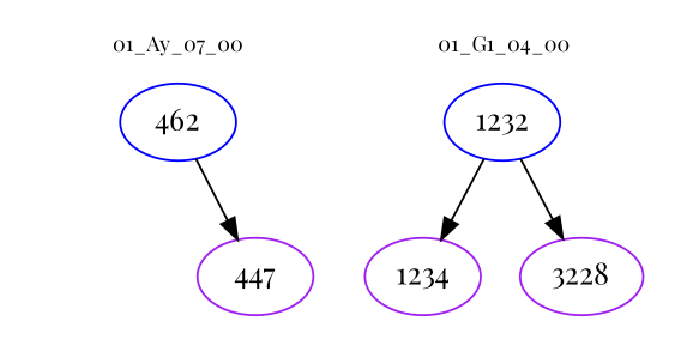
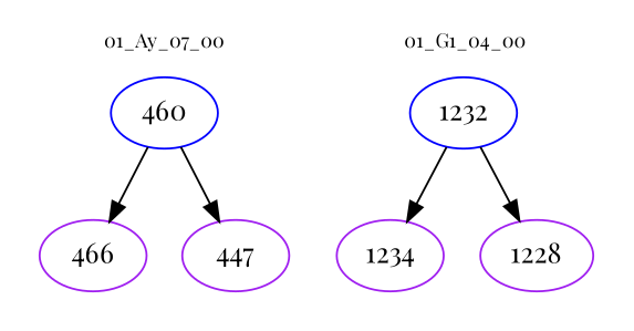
  digraph {
    fontname="Playfair Display"
    node [color=purple fontname="Playfair Display"]
    edge [color=black fontname="Playfair Display"]
-   n1 [color=blue label=462]
+   n1 [color=blue label=460]
+   n2 [label=466]
    n3 [label=447]
    n4 [color=blue label=1232]
    n5 [label=1234]
-   n6 [label=3228]
+   n6 [label=1228]
    subgraph cluster_1 {
      color=white
      fontsize=10
      label="01_Ay_07_00"
      n1
+     n2
      n3
    }
    subgraph cluster_2 {
      color=white
      fontsize=10
      label="01_G1_04_00"
      n4
      n5
      n6
    }
+   n1 -> n2
    n1 -> n3
    n4 -> n5
    n4 -> n6
  }
